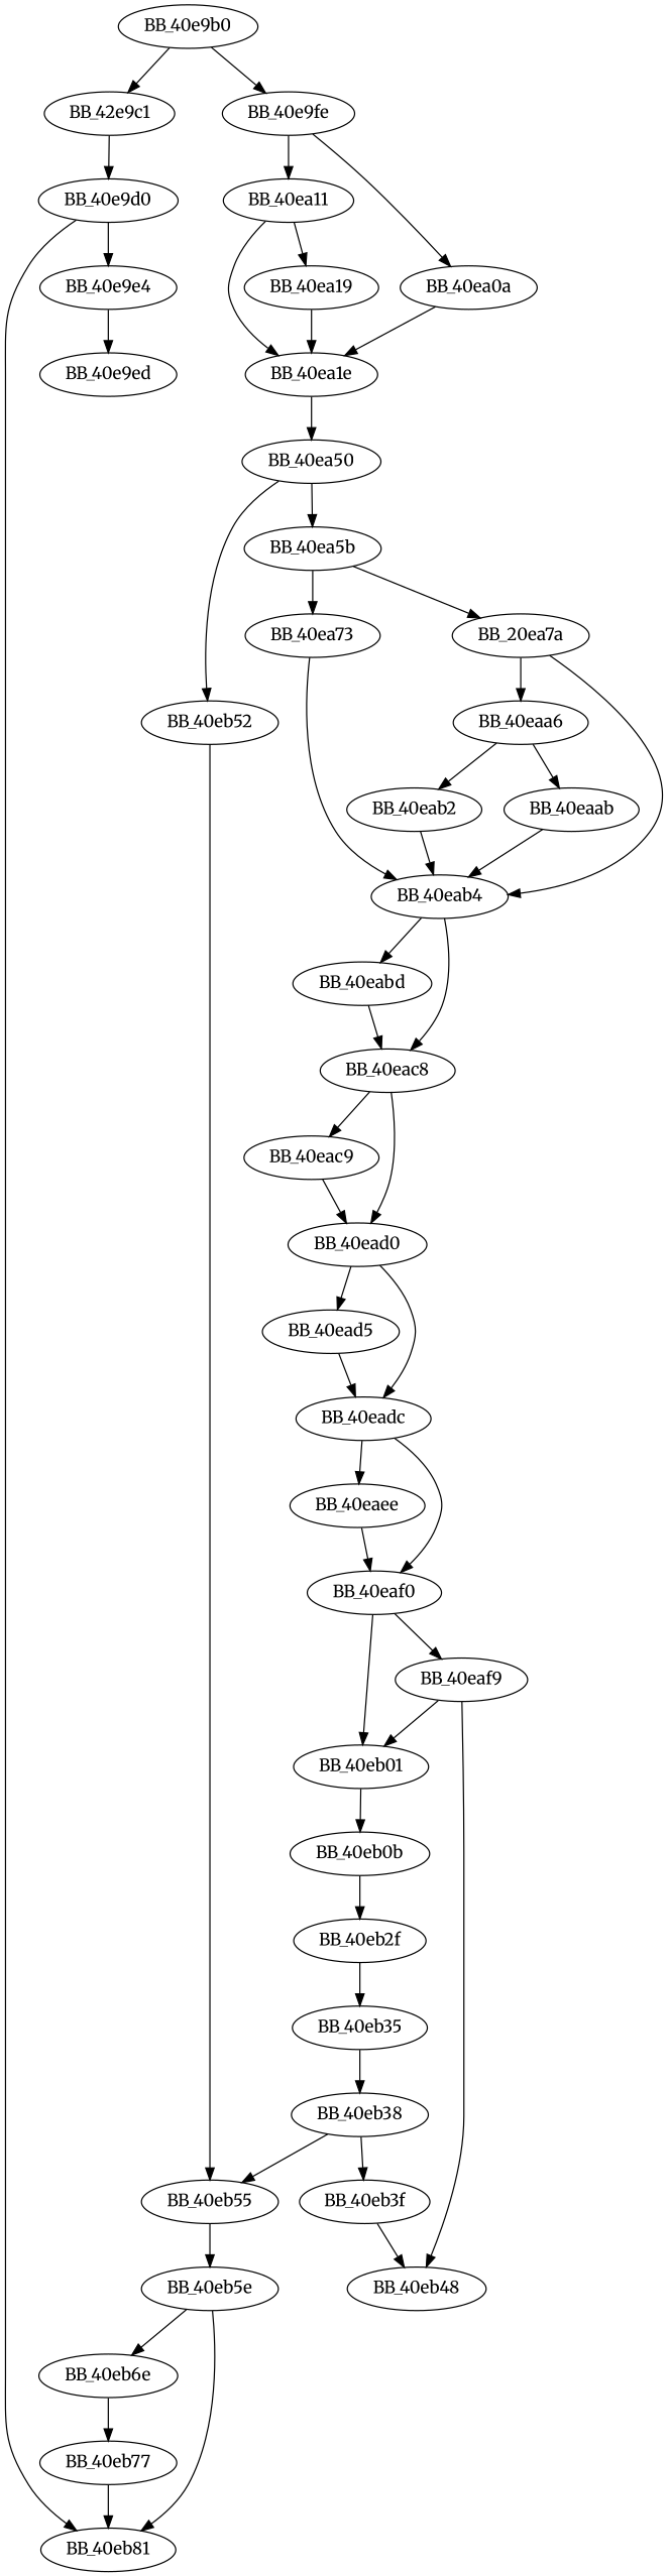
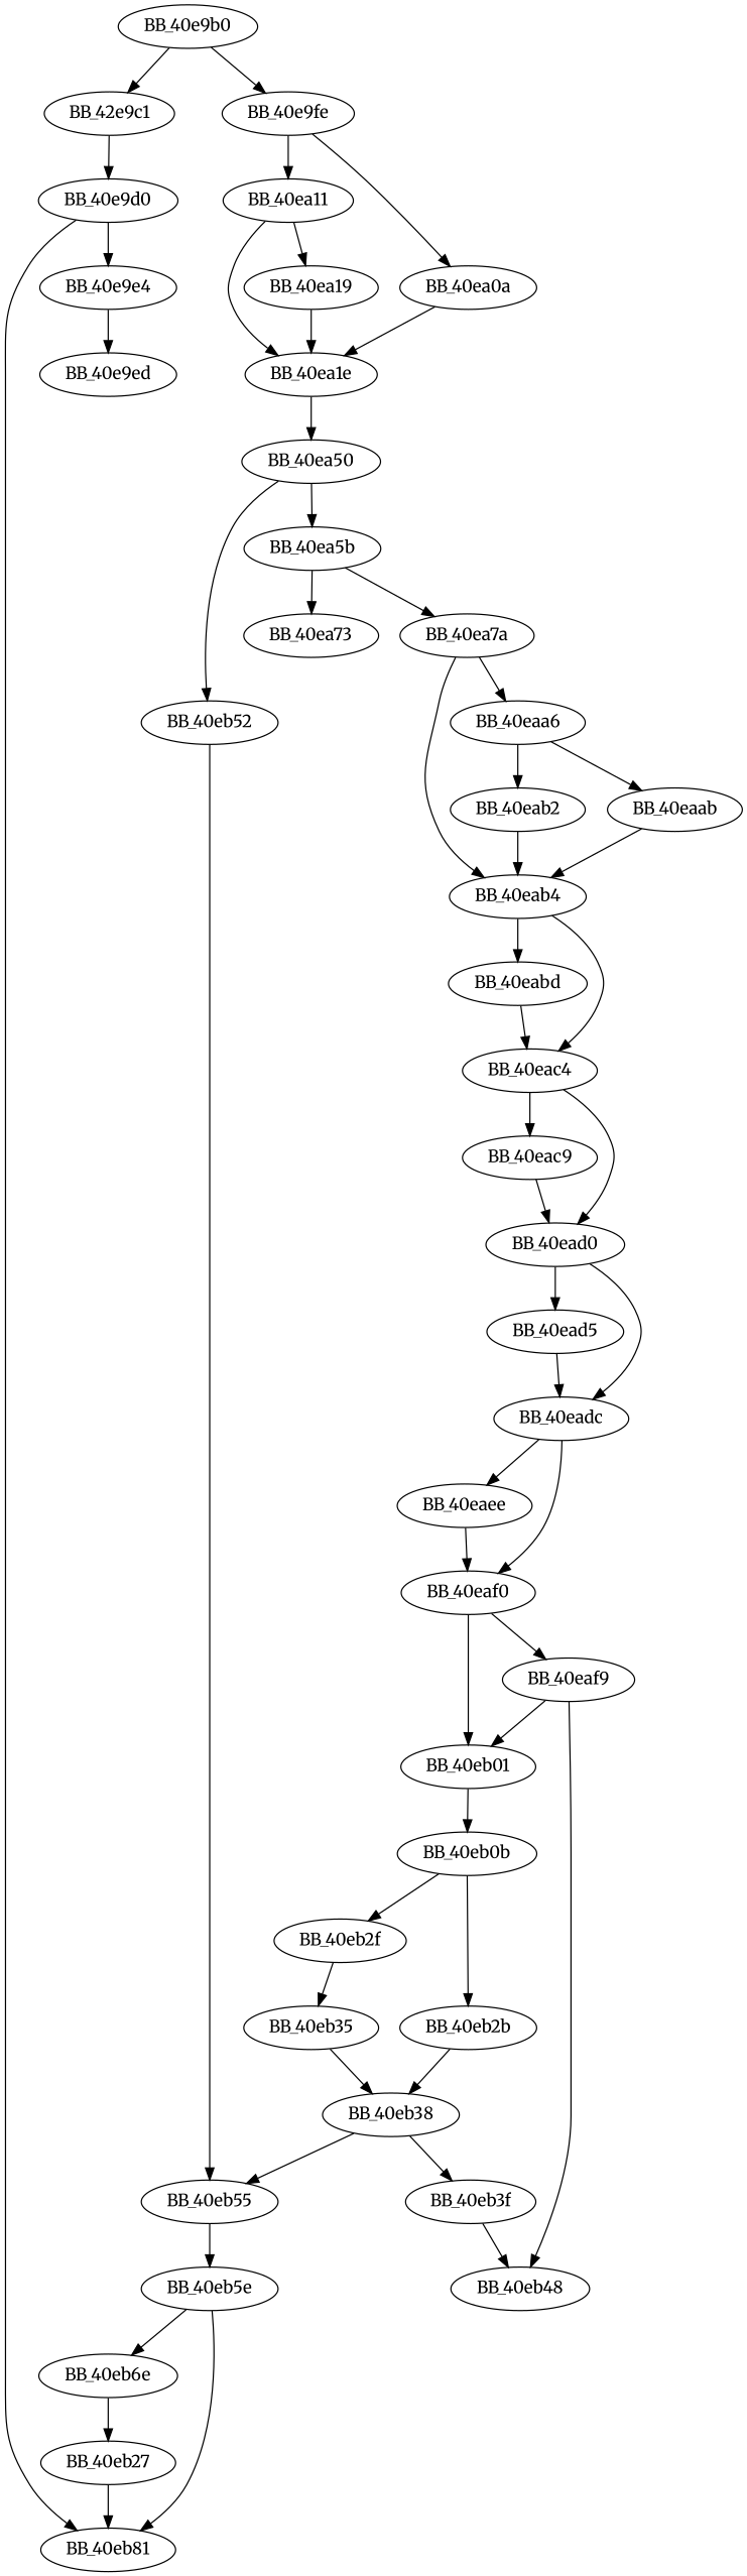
  digraph {
    fontname=Merriweather
    node [fontname=Merriweather]
    edge [fontname=Merriweather]
    n1 [label=BB_42e9c1]
    BB_40e9b0
    BB_40e9fe
    BB_40e9d0
    BB_40ea0a
    BB_40ea11
    BB_40e9e4
    BB_40eb81
    BB_40ea1e
    BB_40ea19
    BB_40e9ed
    BB_40ea50
    BB_40ea5b
    BB_40eb52
    BB_40ea73
-   BB_40ea7a [label=BB_20ea7a]
+   BB_40ea7a
    BB_40eb55
    BB_40eab4
    BB_40eaa6
    BB_40eb5e
    BB_40eabd
-   BB_40eac4 [label=BB_40eac8]
+   BB_40eac4
    BB_40eaab
    BB_40eab2
    BB_40eac9
    BB_40ead0
    BB_40ead5
    BB_40eadc
    BB_40eaee
    BB_40eaf0
    BB_40eaf9
    BB_40eb01
    BB_40eb48
    BB_40eb0b
+   BB_40eb2b
    BB_40eb2f
    BB_40eb38
    BB_40eb35
    BB_40eb3f
    BB_40eb6e
-   BB_40eb77
+   BB_40eb77 [label=BB_40eb27]
    n1 -> BB_40e9d0
    BB_40e9b0 -> n1
    BB_40e9b0 -> BB_40e9fe
    BB_40e9fe -> BB_40ea0a
    BB_40e9fe -> BB_40ea11
    BB_40e9d0 -> BB_40e9e4
    BB_40e9d0 -> BB_40eb81
    BB_40ea0a -> BB_40ea1e
    BB_40ea11 -> BB_40ea1e
    BB_40ea11 -> BB_40ea19
    BB_40e9e4 -> BB_40e9ed
    BB_40ea1e -> BB_40ea50
    BB_40ea19 -> BB_40ea1e
    BB_40ea50 -> BB_40ea5b
    BB_40ea50 -> BB_40eb52
    BB_40ea5b -> BB_40ea73
    BB_40ea5b -> BB_40ea7a
    BB_40eb52 -> BB_40eb55
-   BB_40ea73 -> BB_40eab4
    BB_40ea7a -> BB_40eab4
    BB_40ea7a -> BB_40eaa6
    BB_40eb55 -> BB_40eb5e
    BB_40eab4 -> BB_40eabd
    BB_40eab4 -> BB_40eac4
    BB_40eaa6 -> BB_40eaab
    BB_40eaa6 -> BB_40eab2
    BB_40eb5e -> BB_40eb81
    BB_40eb5e -> BB_40eb6e
    BB_40eabd -> BB_40eac4
    BB_40eac4 -> BB_40eac9
    BB_40eac4 -> BB_40ead0
    BB_40eaab -> BB_40eab4
    BB_40eab2 -> BB_40eab4
    BB_40eac9 -> BB_40ead0
    BB_40ead0 -> BB_40ead5
    BB_40ead0 -> BB_40eadc
    BB_40ead5 -> BB_40eadc
    BB_40eadc -> BB_40eaee
    BB_40eadc -> BB_40eaf0
    BB_40eaee -> BB_40eaf0
    BB_40eaf0 -> BB_40eaf9
    BB_40eaf0 -> BB_40eb01
    BB_40eaf9 -> BB_40eb01
    BB_40eaf9 -> BB_40eb48
    BB_40eb01 -> BB_40eb0b
+   BB_40eb0b -> BB_40eb2b
    BB_40eb0b -> BB_40eb2f
+   BB_40eb2b -> BB_40eb38
    BB_40eb2f -> BB_40eb35
    BB_40eb38 -> BB_40eb55
    BB_40eb38 -> BB_40eb3f
    BB_40eb35 -> BB_40eb38
    BB_40eb3f -> BB_40eb48
    BB_40eb6e -> BB_40eb77
    BB_40eb77 -> BB_40eb81
  }
